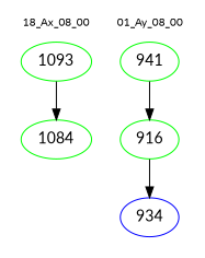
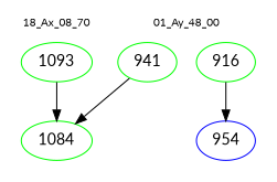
  digraph {
    fontname=Lato
    node [color=green fontname=Lato]
    edge [color=black fontname=Lato]
    n1 [label=1093]
    n2 [label=1084]
    n3 [label=941]
    n4 [label=916]
-   n5 [color=blue label=934]
+   n5 [color=blue label=954]
    subgraph cluster_1 {
      color=white
      fontsize=10
-     label="18_Ax_08_00"
+     label="18_Ax_08_70"
      n1
      n2
    }
    subgraph cluster_2 {
      color=white
      fontsize=10
-     label="01_Ay_08_00"
+     label="01_Ay_48_00"
      n3
      n4
      n5
    }
    n1 -> n2
-   n3 -> n4
+   n3 -> n2
    n4 -> n5
  }
